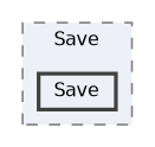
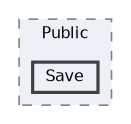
  digraph {
    compound=true
    n1 [color=grey25 fillcolor="#edf0f7" fontname=Helvetica fontsize=10 height=0.2 label=Save shape=box style="filled,bold" width=0.4]
    subgraph cluster_1 {
      bgcolor="#edf0f7"
      fontname=Helvetica
      fontsize=10
-     label=Save
+     label=Public
      pencolor=grey50
      style="filled,dashed"
      n1
    }
  }
